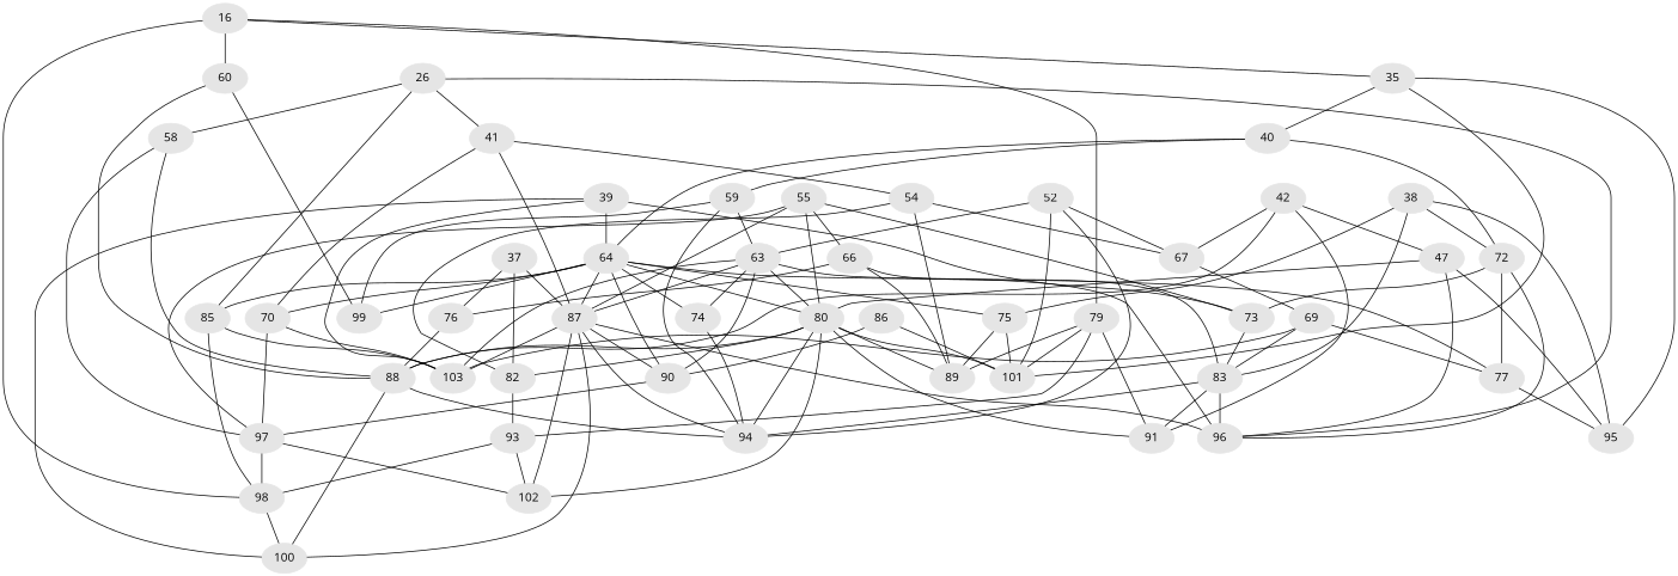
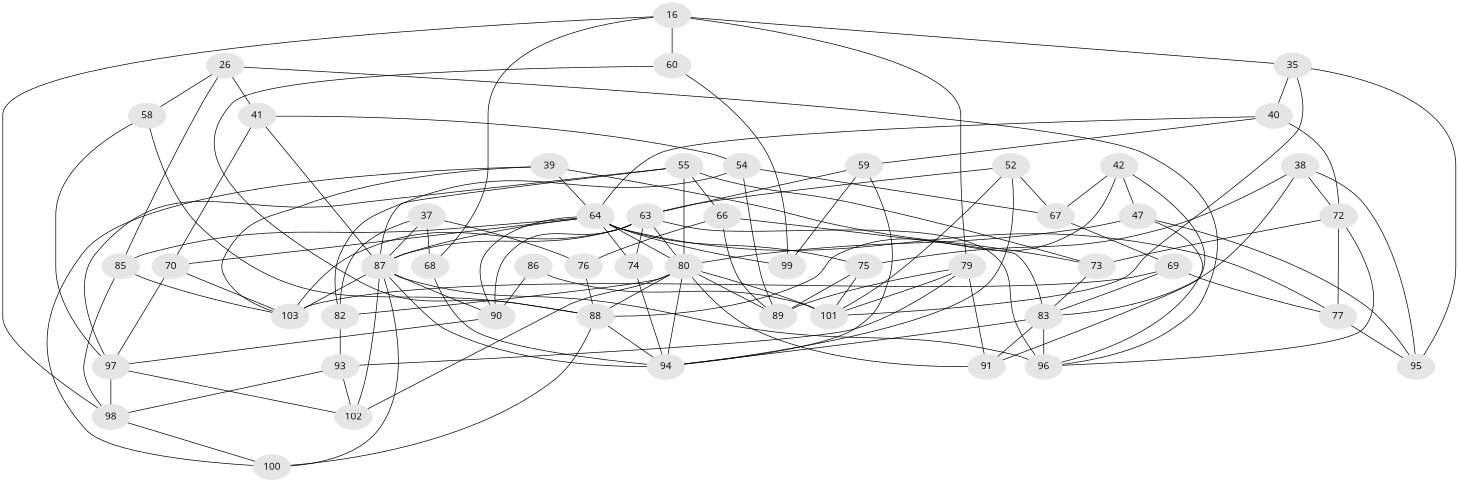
  graph {
    fontname="Open Sans"
    node [color=gray90 fontname="Open Sans" style=filled]
    edge [fontname="Open Sans"]
    16 [super="+6"]
    35
    60
+   68
    79 [super="+61"]
    98 [super="+92"]
    40
    95
    101 [super="+84"]
    88 [super="+7+34"]
    99
    94 [super="+78"]
    91
    89 [super="+10"]
    93
    100
    26 [super="+4"]
    41
    58
    85
    96 [super="+50"]
    87 [super="+57"]
    54
    70
    97 [super="+2+44"]
    103 [super="+62+29"]
    72
    64 [super="+9+14+48+43"]
    59
    37
    76
    82
    90 [super="+81"]
    102
    38
    75
    83 [super="+25+36+31"]
    73
    77
    80 [super="+13+15+22+71"]
    74
    39
    63 [super="+53+51"]
    67
    42
    47
    69
    52
    55 [super="+32+28"]
    66 [super="+30"]
    86
    16 -- 35
    16 -- 60 [weight=2]
+   16 -- 68
    16 -- 79
    16 -- 98
    35 -- 40
    35 -- 95
    35 -- 101
    60 -- 88
    60 -- 99
+   68 -- 94
    79 -- 101
    79 -- 91
    79 -- 89 [weight=2]
    79 -- 93
    98 -- 100
    40 -- 72
    40 -- 64
    40 -- 59
    88 -- 94 [weight=2]
    88 -- 100
    93 -- 98
    93 -- 102
    26 -- 41
    26 -- 58 [weight=2]
    26 -- 85
    26 -- 96 [weight=2]
    41 -- 87
    41 -- 54
    41 -- 70
    58 -- 88
    58 -- 97
    85 -- 98
    85 -- 103
    87 -- 94
    87 -- 100
    87 -- 96
    87 -- 103 [weight=4]
    87 -- 90
    87 -- 102
    54 -- 89
    54 -- 82
    54 -- 67
    70 -- 97
    70 -- 103
    97 -- 98 [weight=2]
    97 -- 102
    72 -- 96
    72 -- 73
    72 -- 77
    64 -- 99 [weight=2]
    64 -- 85
    64 -- 87 [weight=2]
    64 -- 70
    64 -- 90
    64 -- 75
    64 -- 77
    64 -- 80 [weight=2]
    64 -- 74 [weight=2]
    59 -- 99
    59 -- 94
    59 -- 63
+   37 -- 68
    37 -- 87
    37 -- 76
    37 -- 82
    76 -- 88
    82 -- 93
    90 -- 97
    38 -- 95
    38 -- 72
    38 -- 75
    38 -- 83
    75 -- 101
    75 -- 89
    83 -- 94 [weight=2]
    83 -- 91
    83 -- 96 [weight=2]
    73 -- 83
    77 -- 95
    80 -- 101 [weight=2]
    80 -- 88
    80 -- 94
    80 -- 91
    80 -- 89
    80 -- 82
    80 -- 102
    74 -- 94
    39 -- 100
    39 -- 103
    39 -- 64
    39 -- 73
    63 -- 96 [weight=3]
    63 -- 87
    63 -- 103 [weight=2]
    63 -- 90
    63 -- 80 [weight=4]
    63 -- 74
    67 -- 69
    42 -- 88
    42 -- 91
    42 -- 67
    42 -- 47
    47 -- 95
    47 -- 96
    47 -- 80
    69 -- 103
    69 -- 83
    69 -- 77
    52 -- 101
    52 -- 94
    52 -- 63
    52 -- 67
    55 -- 87 [weight=2]
    55 -- 97 [weight=2]
    55 -- 73
    55 -- 80 [weight=3]
    55 -- 66 [weight=2]
    66 -- 89
    66 -- 76
    66 -- 83 [weight=2]
    86 -- 101 [weight=2]
    86 -- 90 [weight=2]
  }
